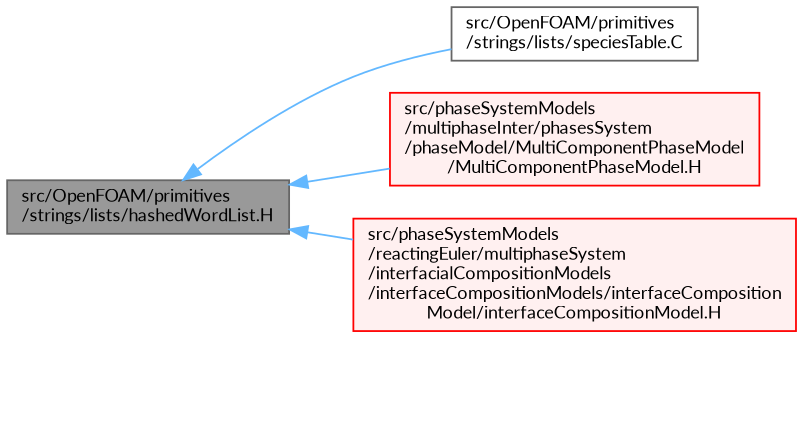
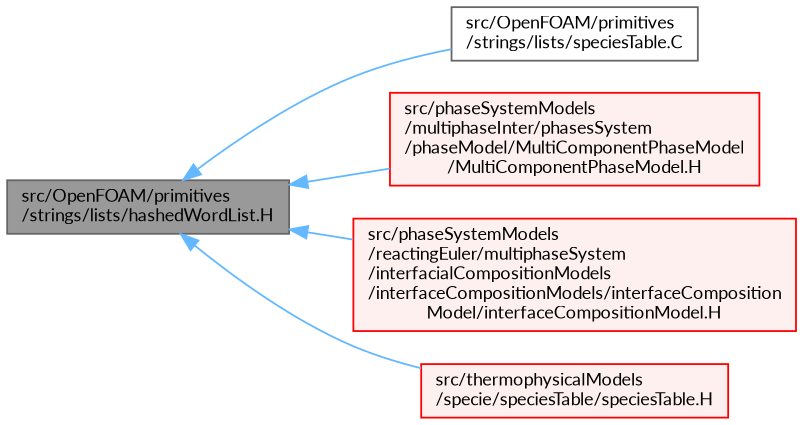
  digraph {
    fontname=Lato
    rankdir=LR
    node [color=red fillcolor="#FFF0F0" fontname=Lato fontsize=10 shape=box style=filled]
    edge [color=steelblue1 dir=back fontname=Lato fontsize=10 labelfontname=Helvetica labelfontsize=10 style=solid]
    n1 [color=gray40 fillcolor=grey60 fontcolor=black height=0.2 label="src/OpenFOAM/primitives\l/strings/lists/hashedWordList.H" width=0.4]
    n2 [color=grey40 fillcolor=white height=0.2 label="src/OpenFOAM/primitives\l/strings/lists/speciesTable.C" width=0.4]
    n3 [height=0.2 label="src/phaseSystemModels\l/multiphaseInter/phasesSystem\l/phaseModel/MultiComponentPhaseModel\l/MultiComponentPhaseModel.H" width=0.4]
    n4 [height=0.2 label="src/phaseSystemModels\l/reactingEuler/multiphaseSystem\l/interfacialCompositionModels\l/interfaceCompositionModels/interfaceComposition\lModel/interfaceCompositionModel.H" width=0.4]
+   n5 [height=0.2 label="src/thermophysicalModels\l/specie/speciesTable/speciesTable.H" width=0.4]
    n1 -> n2
    n1 -> n3
    n1 -> n4
+   n1 -> n5
  }
